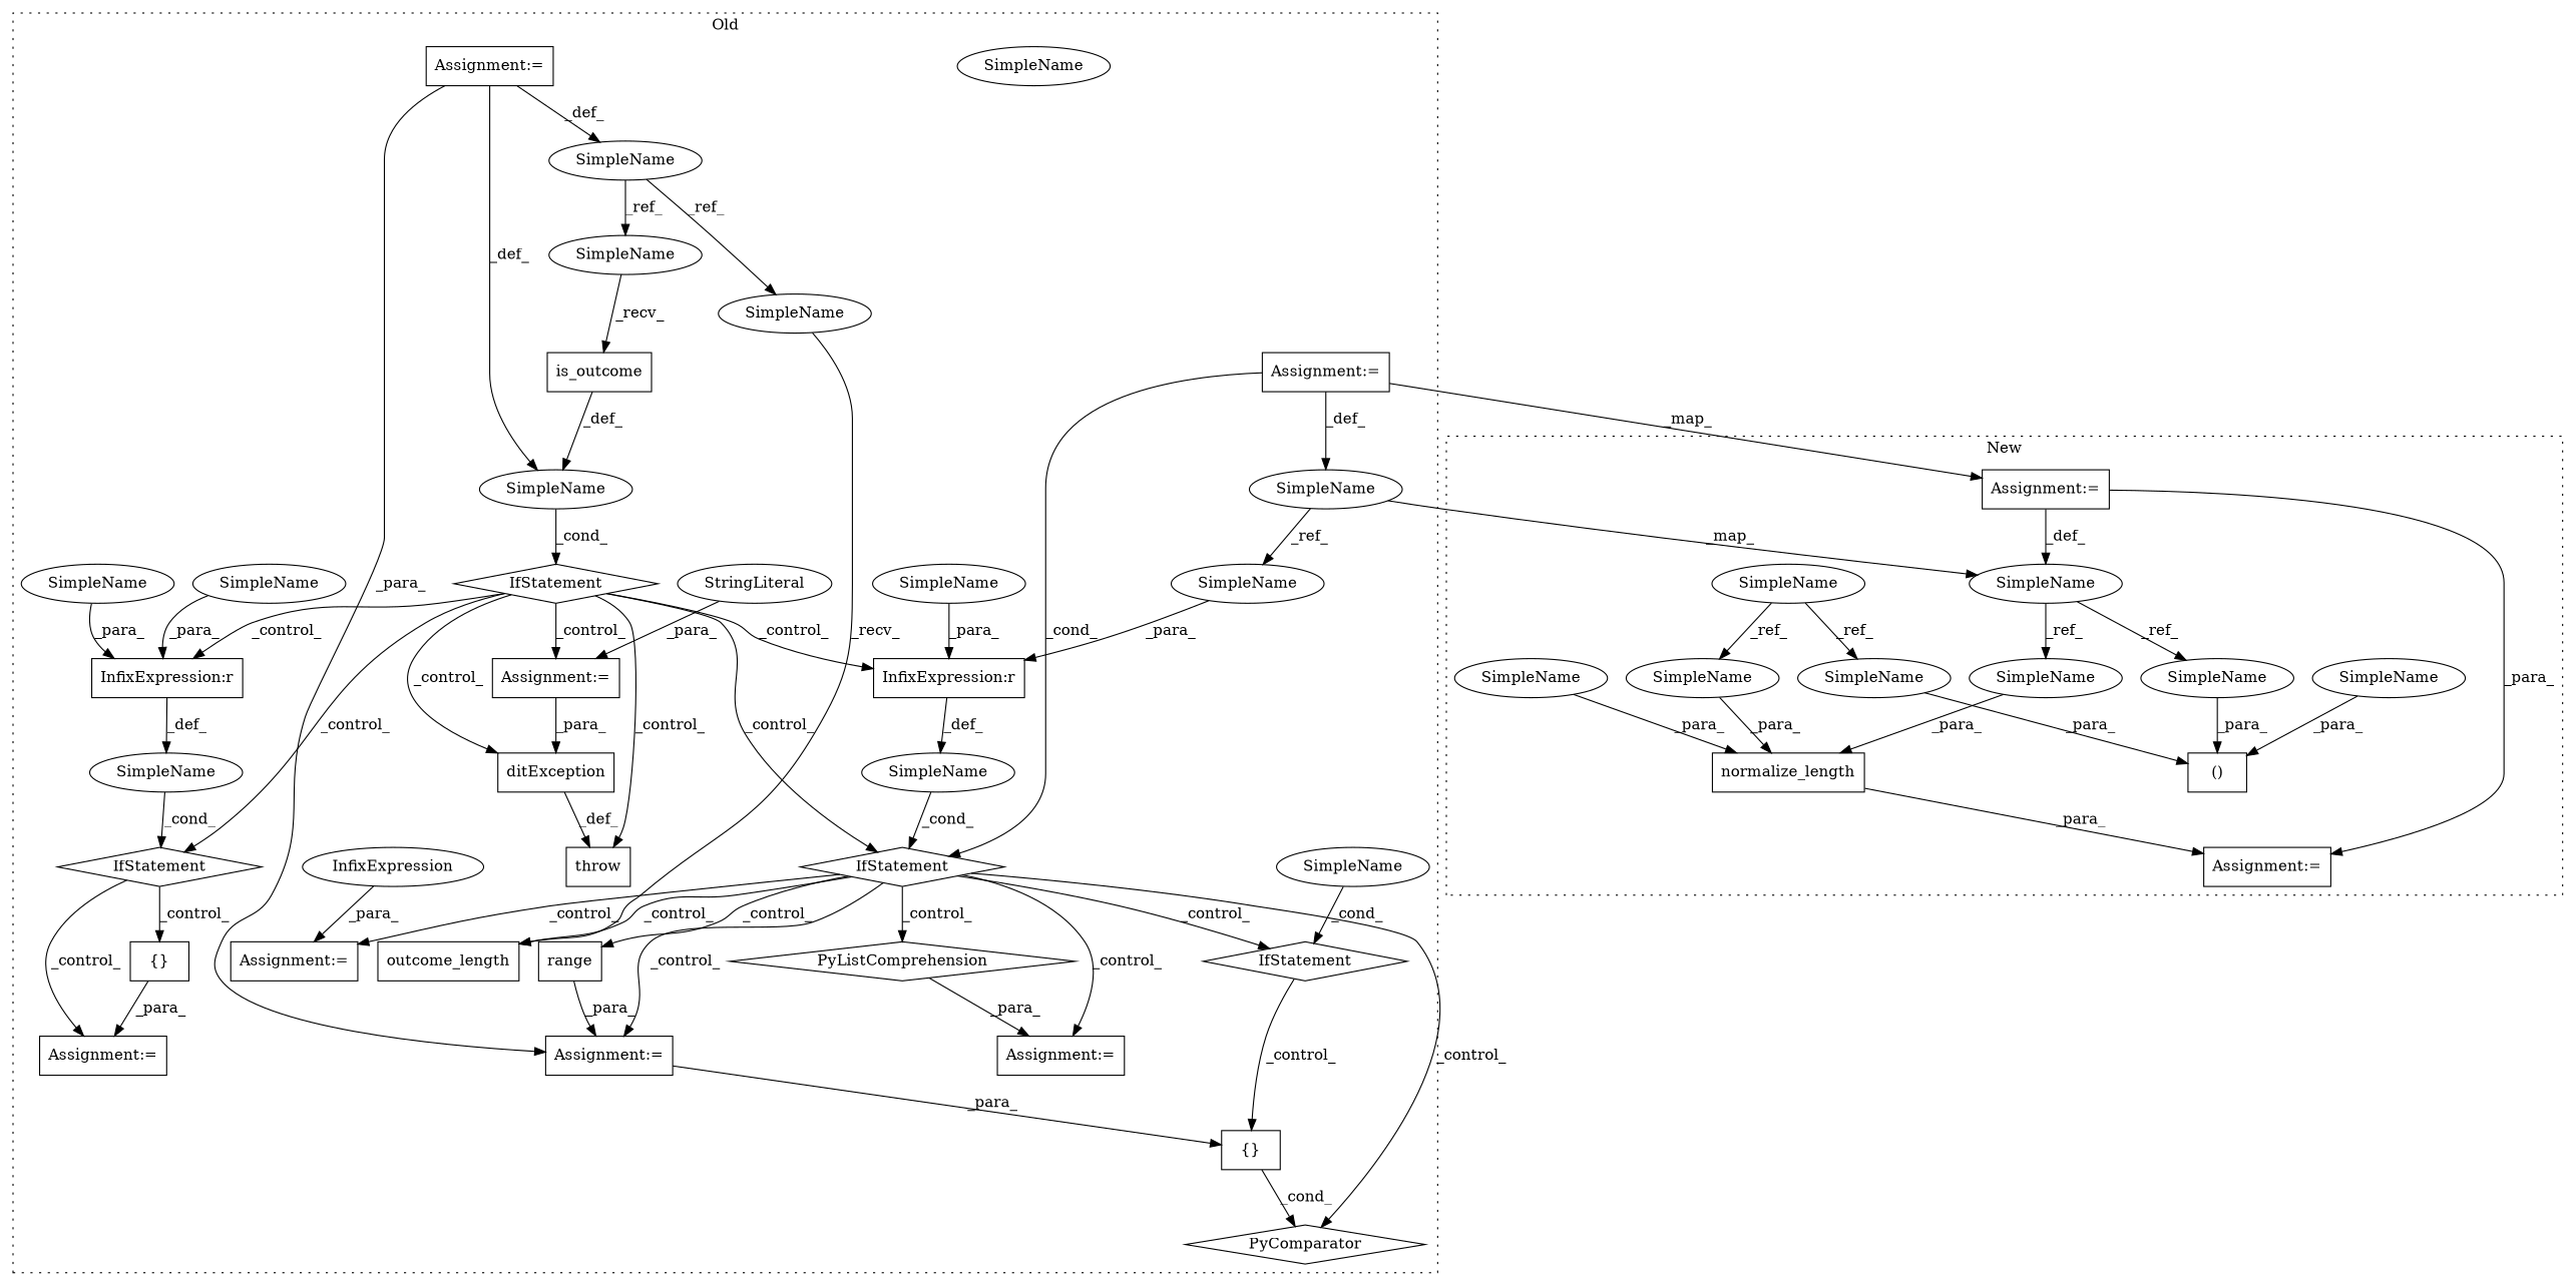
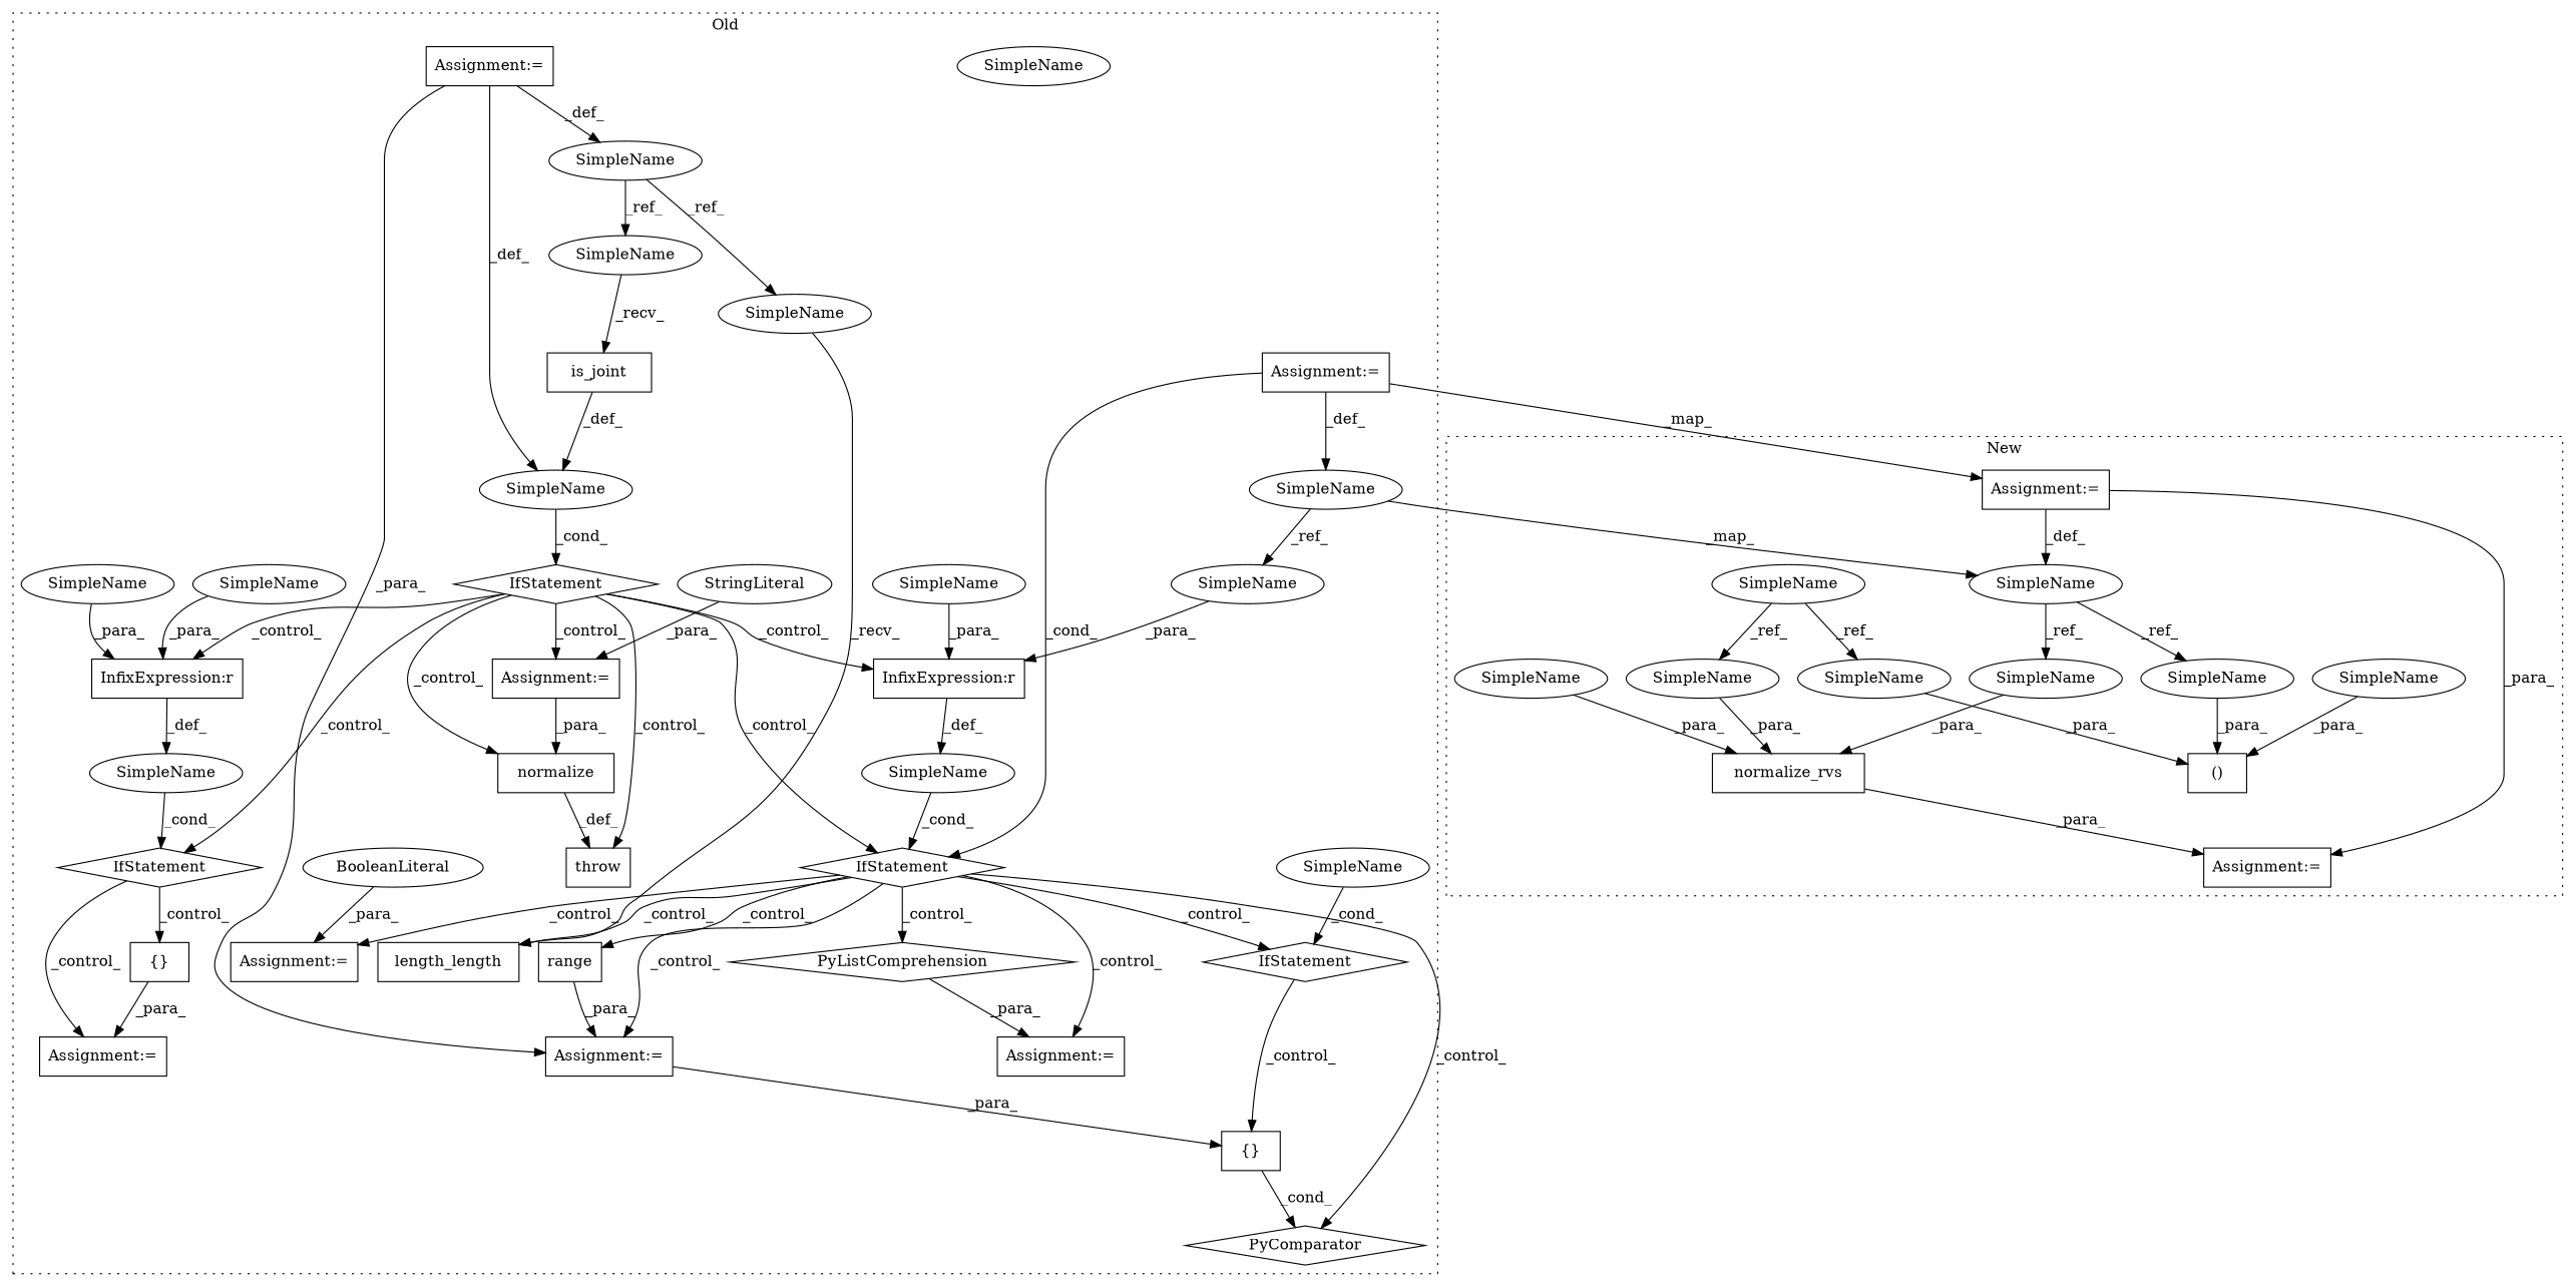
  digraph {
    node [a=42 l=4 shape=ellipse]
-   n1 [a=32 l=10 label=is_outcome s=304 shape=box]
+   n1 [a=32 l=10 label=is_joint s=304 shape=box]
    n2 [a=4 l="1,1" label="{}" s="379,381" shape=box]
    n3 [label=SimpleName l=""]
    n4 [a=53 l=6 label=throw s=685 shape=box]
    n5 [a=4 l=2 label="{}" s=584 shape=box]
    n6 [a=32 l="6,1" label=range s="459,486" shape=box]
    n7 [label=SimpleName l=""]
    n8 [a=109 l=134 label=PyListComprehension s=370 shape=diamond]
    n9 [a=113 l=44 label=PyComparator s=452 shape=diamond]
    n10 [a=27 label="InfixExpression:r" s=546 shape=box]
    n11 [a=27 label="InfixExpression:r" s=331 shape=box]
    n12 [a=25 l=44 label=IfStatement s=452 shape=diamond]
    n13 [label=SimpleName l=""]
    n14 [a=25 l="4,2" label=IfStatement s="538,554" shape=diamond]
    n15 [l=3 label=SimpleName s=286]
    n16 [a=25 l="4,2" label=IfStatement s="324,339" shape=diamond]
    n17 [l=5 label=SimpleName s=491]
    n18 [a=25 l="4,2" label=IfStatement s="295,314" shape=diamond]
    n19 [label=SimpleName s=257]
-   n20 [a=32 l=16 label=outcome_length s=470 shape=box]
-   n21 [a=32 l="13,1" label=ditException s="691,707" shape=box]
+   n20 [a=32 l=16 label=length_length s=470 shape=box]
+   n21 [a=32 l="13,1" label=normalize s="691,707" shape=box]
    n22 [a=7 l=44 label="Assignment:=" s=452 shape=box]
    n23 [a=7 l=1 label="Assignment:=" s=619 shape=box]
    n24 [a=7 l=1 label="Assignment:=" s=570 shape=box]
    n25 [a=7 l=16 label="Assignment:=" s=354 shape=box]
    n26 [a=7 l=1 label="Assignment:=" s=516 shape=box]
-   n27 [a=9 l=5 label=InfixExpression s=517]
+   n27 [a=9 l=5 label=BooleanLiteral s=517]
    n28 [a=45 l=57 label=StringLiteral s=620]
    n29 [a=7 label="Assignment:=" s=257 shape=box]
    n30 [a=7 l=3 label="Assignment:=" s=286 shape=box]
    n31 [label=SimpleName s=335]
    n32 [label=SimpleName s=550]
    n33 [l=3 label=SimpleName s=328]
    n34 [l=5 label=SimpleName s=491]
    n35 [label=SimpleName s=542]
    n36 [label=SimpleName s=299]
    n37 [label=SimpleName s=465]
-   n38 [a=32 l="14,1" label=normalize_length s="332,368" shape=box]
+   n38 [a=32 l="14,1" label=normalize_rvs s="332,368" shape=box]
    n39 [a=106 l=41 label="()" s=289 shape=box]
    n40 [label=SimpleName s=250]
    n41 [l=3 label=SimpleName s=275]
    n42 [a=7 l=2 label="Assignment:=" s=330 shape=box]
    n43 [a=7 l=3 label="Assignment:=" s=275 shape=box]
    n44 [label=SimpleName s=355]
    n45 [label=SimpleName s=305]
    n46 [l=8 label=SimpleName s=360]
    n47 [l=8 label=SimpleName s=322]
    n48 [l=3 label=SimpleName s=289]
    n49 [l=3 label=SimpleName s=351]
    subgraph cluster_1 {
      label=Old
      style=dotted
      n1
      n2
      n3
      n4
      n5
      n6
      n7
      n8
      n9
      n10
      n11
      n12
      n13
      n14
      n15
      n16
      n17
      n18
      n19
      n20
      n21
      n22
      n23
      n24
      n25
      n26
      n27
      n28
      n29
      n30
      n31
      n32
      n33
      n34
      n35
      n36
      n37
    }
    subgraph cluster_2 {
      label=New
      style=dotted
      n38
      n39
      n40
      n41
      n42
      n43
      n44
      n45
      n46
      n47
      n48
      n49
    }
    n1 -> n3 [label=_def_]
    n2 -> n9 [label=_cond_]
    n3 -> n18 [label=_cond_]
    n5 -> n24 [label=_para_]
    n6 -> n22 [label=_para_]
    n7 -> n16 [label=_cond_]
    n8 -> n25 [label=_para_]
    n10 -> n13 [label=_def_]
    n11 -> n7 [label=_def_]
    n12 -> n2 [label=_control_]
    n13 -> n14 [label=_cond_]
    n14 -> n5 [label=_control_]
    n14 -> n24 [label=_control_]
    n15 -> n33 [label=_ref_]
    n15 -> n41 [label=_map_]
    n16 -> n6 [label=_control_]
    n16 -> n8 [label=_control_]
    n16 -> n9 [label=_control_]
    n16 -> n12 [label=_control_]
    n16 -> n20 [label=_control_]
    n16 -> n22 [label=_control_]
    n16 -> n25 [label=_control_]
    n16 -> n26 [label=_control_]
    n18 -> n4 [label=_control_]
    n18 -> n10 [label=_control_]
    n18 -> n11 [label=_control_]
    n18 -> n14 [label=_control_]
    n18 -> n16 [label=_control_]
    n18 -> n21 [label=_control_]
    n18 -> n23 [label=_control_]
    n19 -> n36 [label=_ref_]
    n19 -> n37 [label=_ref_]
    n21 -> n4 [label=_def_]
    n22 -> n2 [label=_para_]
    n23 -> n21 [label=_para_]
    n27 -> n26 [label=_para_]
    n28 -> n23 [label=_para_]
    n29 -> n3 [label=_def_]
    n29 -> n19 [label=_def_]
    n29 -> n22 [label=_para_]
    n30 -> n15 [label=_def_]
    n30 -> n16 [label=_cond_]
    n30 -> n43 [label=_map_]
    n31 -> n11 [label=_para_]
    n32 -> n10 [label=_para_]
    n33 -> n11 [label=_para_]
    n34 -> n12 [label=_cond_]
    n35 -> n10 [label=_para_]
    n36 -> n1 [label=_recv_]
    n37 -> n20 [label=_recv_]
    n38 -> n42 [label=_para_]
    n40 -> n44 [label=_ref_]
    n40 -> n45 [label=_ref_]
    n41 -> n48 [label=_ref_]
    n41 -> n49 [label=_ref_]
    n43 -> n41 [label=_def_]
    n43 -> n42 [label=_para_]
    n44 -> n38 [label=_para_]
    n45 -> n39 [label=_para_]
    n46 -> n38 [label=_para_]
    n47 -> n39 [label=_para_]
    n48 -> n39 [label=_para_]
    n49 -> n38 [label=_para_]
  }
